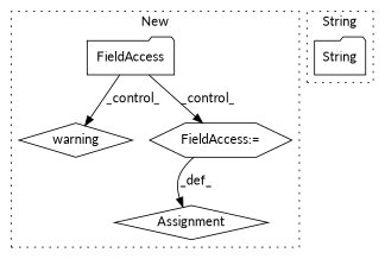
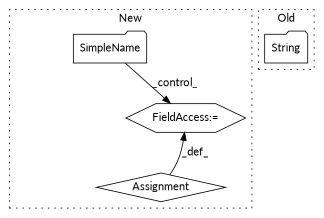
  digraph {
    fontname=Lato
    node [a=32 fontname=Lato shape=diamond]
    edge [fontname=Lato style=solid]
-   n1 [l="8,1" label=warning s="1113,1124"]
-   n2 [a=42 label=FieldAccess shape=folder]
+   n2 [a=42 label=SimpleName shape=folder]
    n3 [a=7 l=1 label="FieldAccess:=" s=1142 shape=hexagon]
    n4 [a=22 l=10 label=Assignment s=1291]
    n5 [l="7,1" label=String s="931,951" shape=folder]
    subgraph cluster_1 {
      label=New
      style=dotted
-     n1
      n2
      n3
      n4
    }
    subgraph cluster_2 {
-     label=String
+     label=Old
      style=dotted
      n5
    }
-   n2 -> n1 [label=_control_]
    n2 -> n3 [label=_control_]
-   n3 -> n4 [label=_def_]
+   n4 -> n3 [label=_def_]
  }
